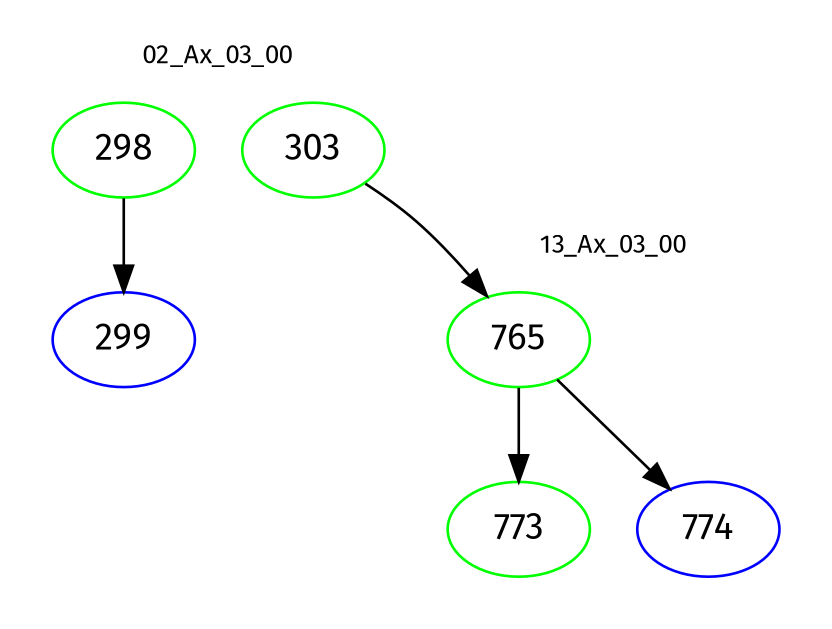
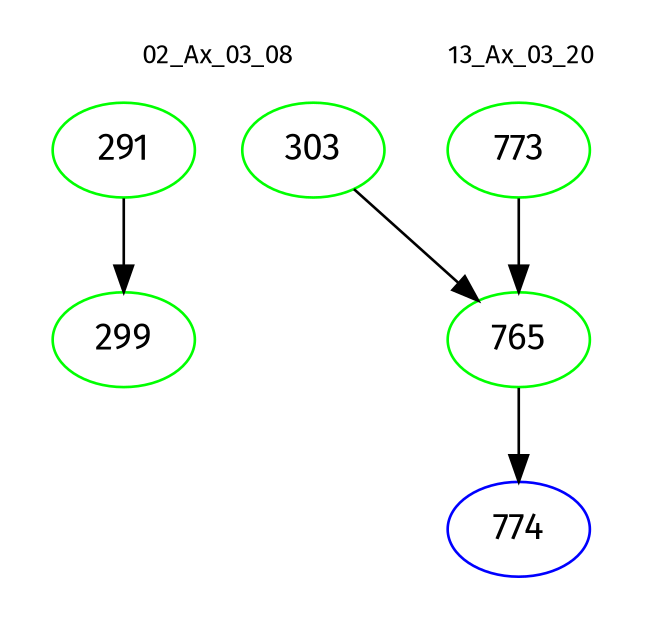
  digraph {
    fontname="Fira Sans"
    node [color=green fontname="Fira Sans"]
    edge [color=black fontname="Fira Sans"]
    n1 [label=303]
-   n2 [label=298]
-   n3 [color=blue label=299]
+   n2 [label=291]
+   n3 [label=299]
    n4 [label=773]
    n5 [label=765]
    n6 [color=blue label=774]
    subgraph cluster_1 {
      color=white
      fontsize=10
-     label="02_Ax_03_00"
+     label="02_Ax_03_08"
      n1
      n2
      n3
    }
    subgraph cluster_2 {
      color=white
      fontsize=10
-     label="13_Ax_03_00"
+     label="13_Ax_03_20"
      n4
      n5
      n6
    }
    n1 -> n5
    n2 -> n3
-   n5 -> n4
+   n4 -> n5
    n5 -> n6
  }
